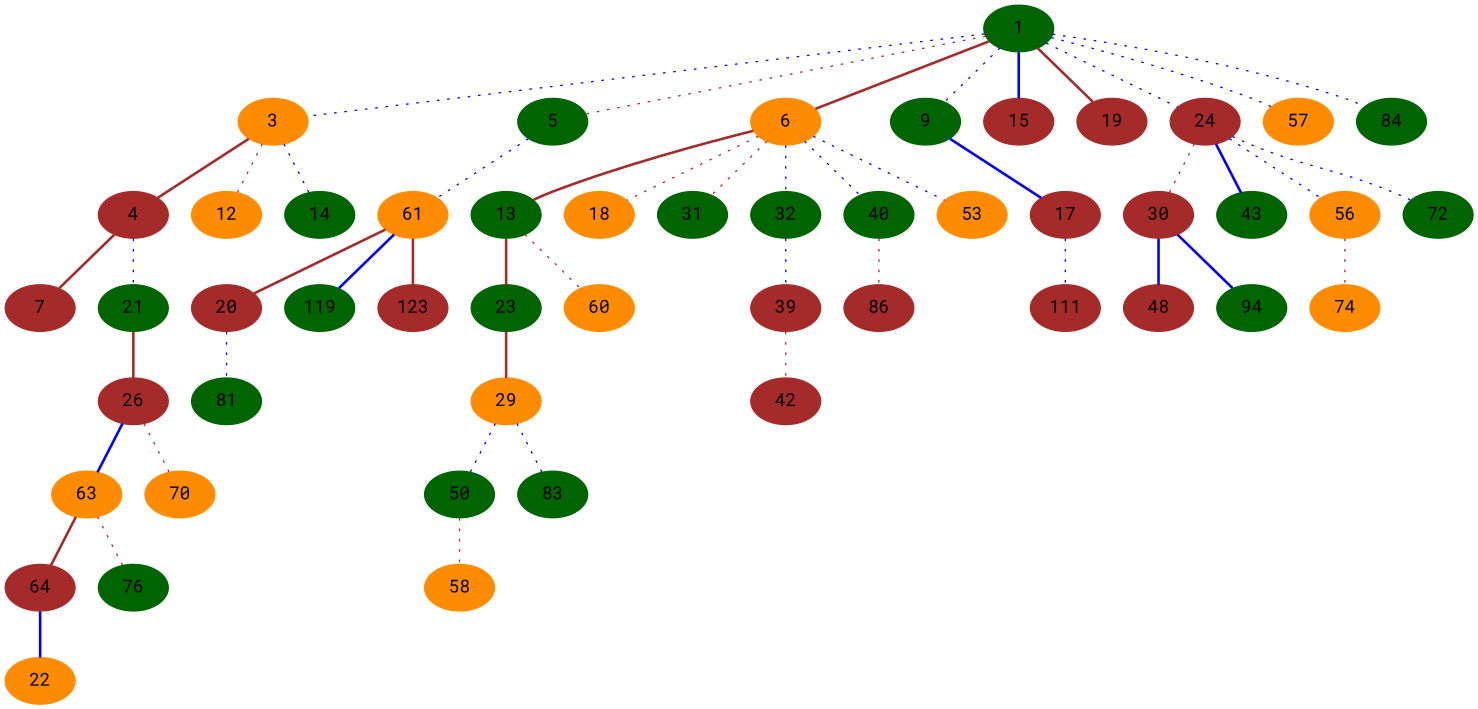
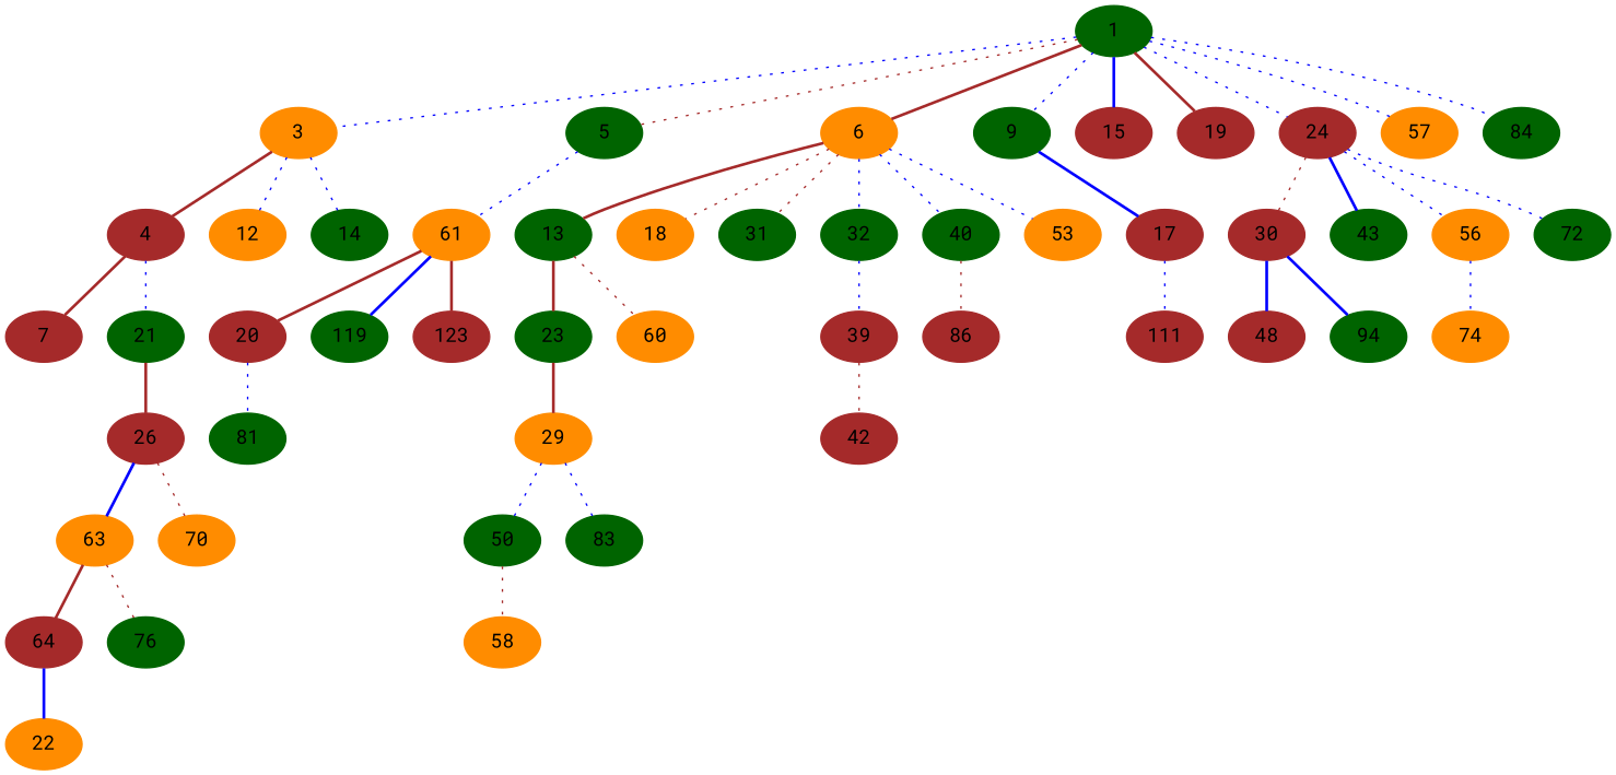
  graph {
    fontname="Roboto Mono"
    node [color=darkgreen fontname="Roboto Mono" style=filled]
    edge [color=blue fontname="Roboto Mono" style=dotted]
    1 [super="+2+25"]
    3 [color=darkorange]
    5 [super="+85"]
    6 [color=darkorange super="+8+46+10"]
    9 [super="+45"]
    15 [color=brown super="+51"]
    19 [color=brown super="+22+75"]
    24 [color=brown super="+27+33"]
    57 [color=darkorange]
    84
    4 [color=brown super="+106+36"]
    12 [color=darkorange super="+95"]
    14 [super="+73"]
    n14 [color=darkorange label=61 super="+35+65+47+16"]
    13
    18 [color=darkorange]
    31 [super="+66"]
    32
    40 [super="+54+110"]
    53 [color=darkorange super="+77"]
    17 [color=brown super="+80"]
    30 [color=brown]
    43 [super="+78"]
    56 [color=darkorange]
    72
    7 [color=brown super="+67"]
    21
    26 [color=brown super="+28+52+61+102+125+38"]
    20 [color=brown]
    119
    123 [color=brown]
    23 [super="+87"]
    60 [color=darkorange super="+116"]
    39 [color=brown super="+62"]
    86 [color=brown]
    111 [color=brown]
    81
    29 [color=darkorange super="+41"]
    63 [color=darkorange]
    70 [color=darkorange super="+108"]
    50 [super="+55+71"]
    83
    48 [color=brown super="+114+96"]
    94
    74 [color=darkorange]
    64 [color=brown super="+69+93"]
    76 [super="+100"]
    58 [color=darkorange]
    42 [color=brown super="+120"]
    n50 [color=darkorange label=22 super="+90"]
    1 -- 3
    1 -- 5 [color=brown]
    1 -- 6 [color=brown style=bold]
    1 -- 9
    1 -- 15 [style=bold]
    1 -- 19 [color=brown style=bold]
    1 -- 24
    1 -- 57
    1 -- 84
    3 -- 4 [color=brown style=bold]
-   3 -- 12 [color=brown]
+   3 -- 12
    3 -- 14
    5 -- n14
    6 -- 13 [color=brown style=bold]
    6 -- 18 [color=brown]
    6 -- 31 [color=brown]
    6 -- 32
    6 -- 40
    6 -- 53
    9 -- 17 [style=bold]
    24 -- 30 [color=brown]
    24 -- 43 [style=bold]
    24 -- 56
    24 -- 72
    4 -- 7 [color=brown style=bold]
    4 -- 21
    n14 -- 20 [color=brown style=bold]
    n14 -- 119 [style=bold]
    n14 -- 123 [color=brown style=bold]
    13 -- 23 [color=brown style=bold]
    13 -- 60 [color=brown]
    32 -- 39
    40 -- 86 [color=brown]
    17 -- 111
    30 -- 48 [style=bold]
    30 -- 94 [style=bold]
-   56 -- 74 [color=brown]
+   56 -- 74
    21 -- 26 [color=brown style=bold]
    26 -- 63 [style=bold]
    26 -- 70 [color=brown]
    20 -- 81
    23 -- 29 [color=brown style=bold]
    39 -- 42 [color=brown]
    29 -- 50
    29 -- 83
    63 -- 64 [color=brown style=bold]
    63 -- 76 [color=brown]
    50 -- 58 [color=brown]
    64 -- n50 [style=bold]
  }
